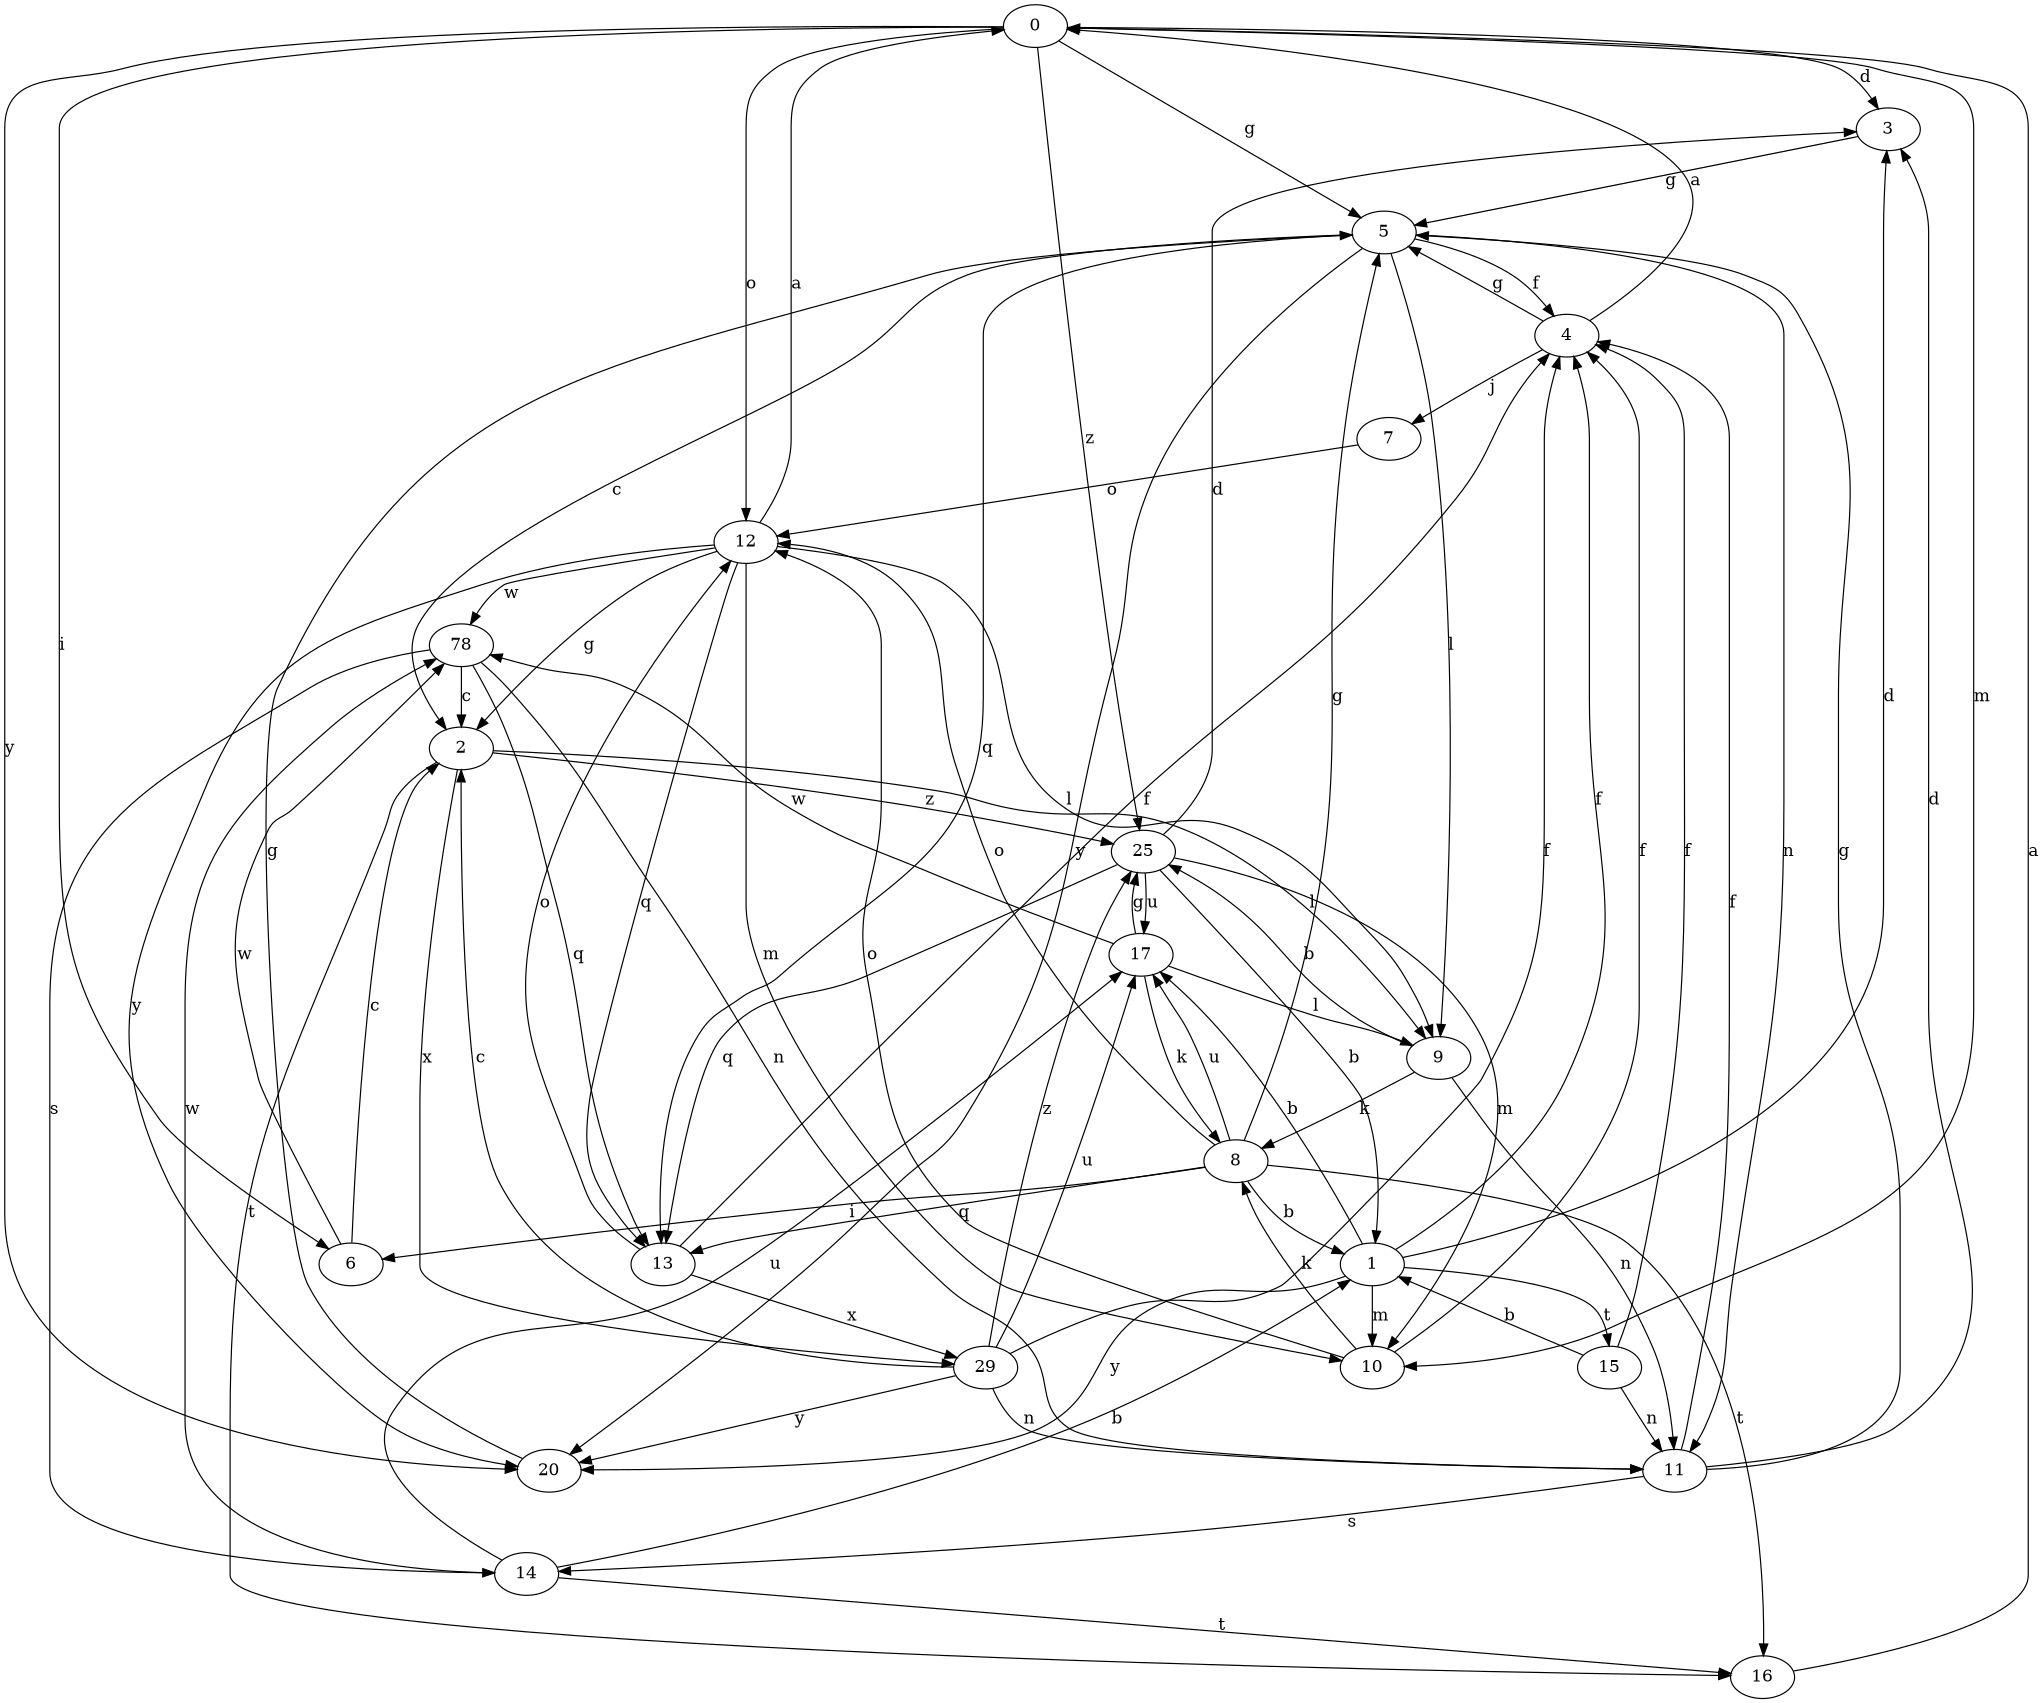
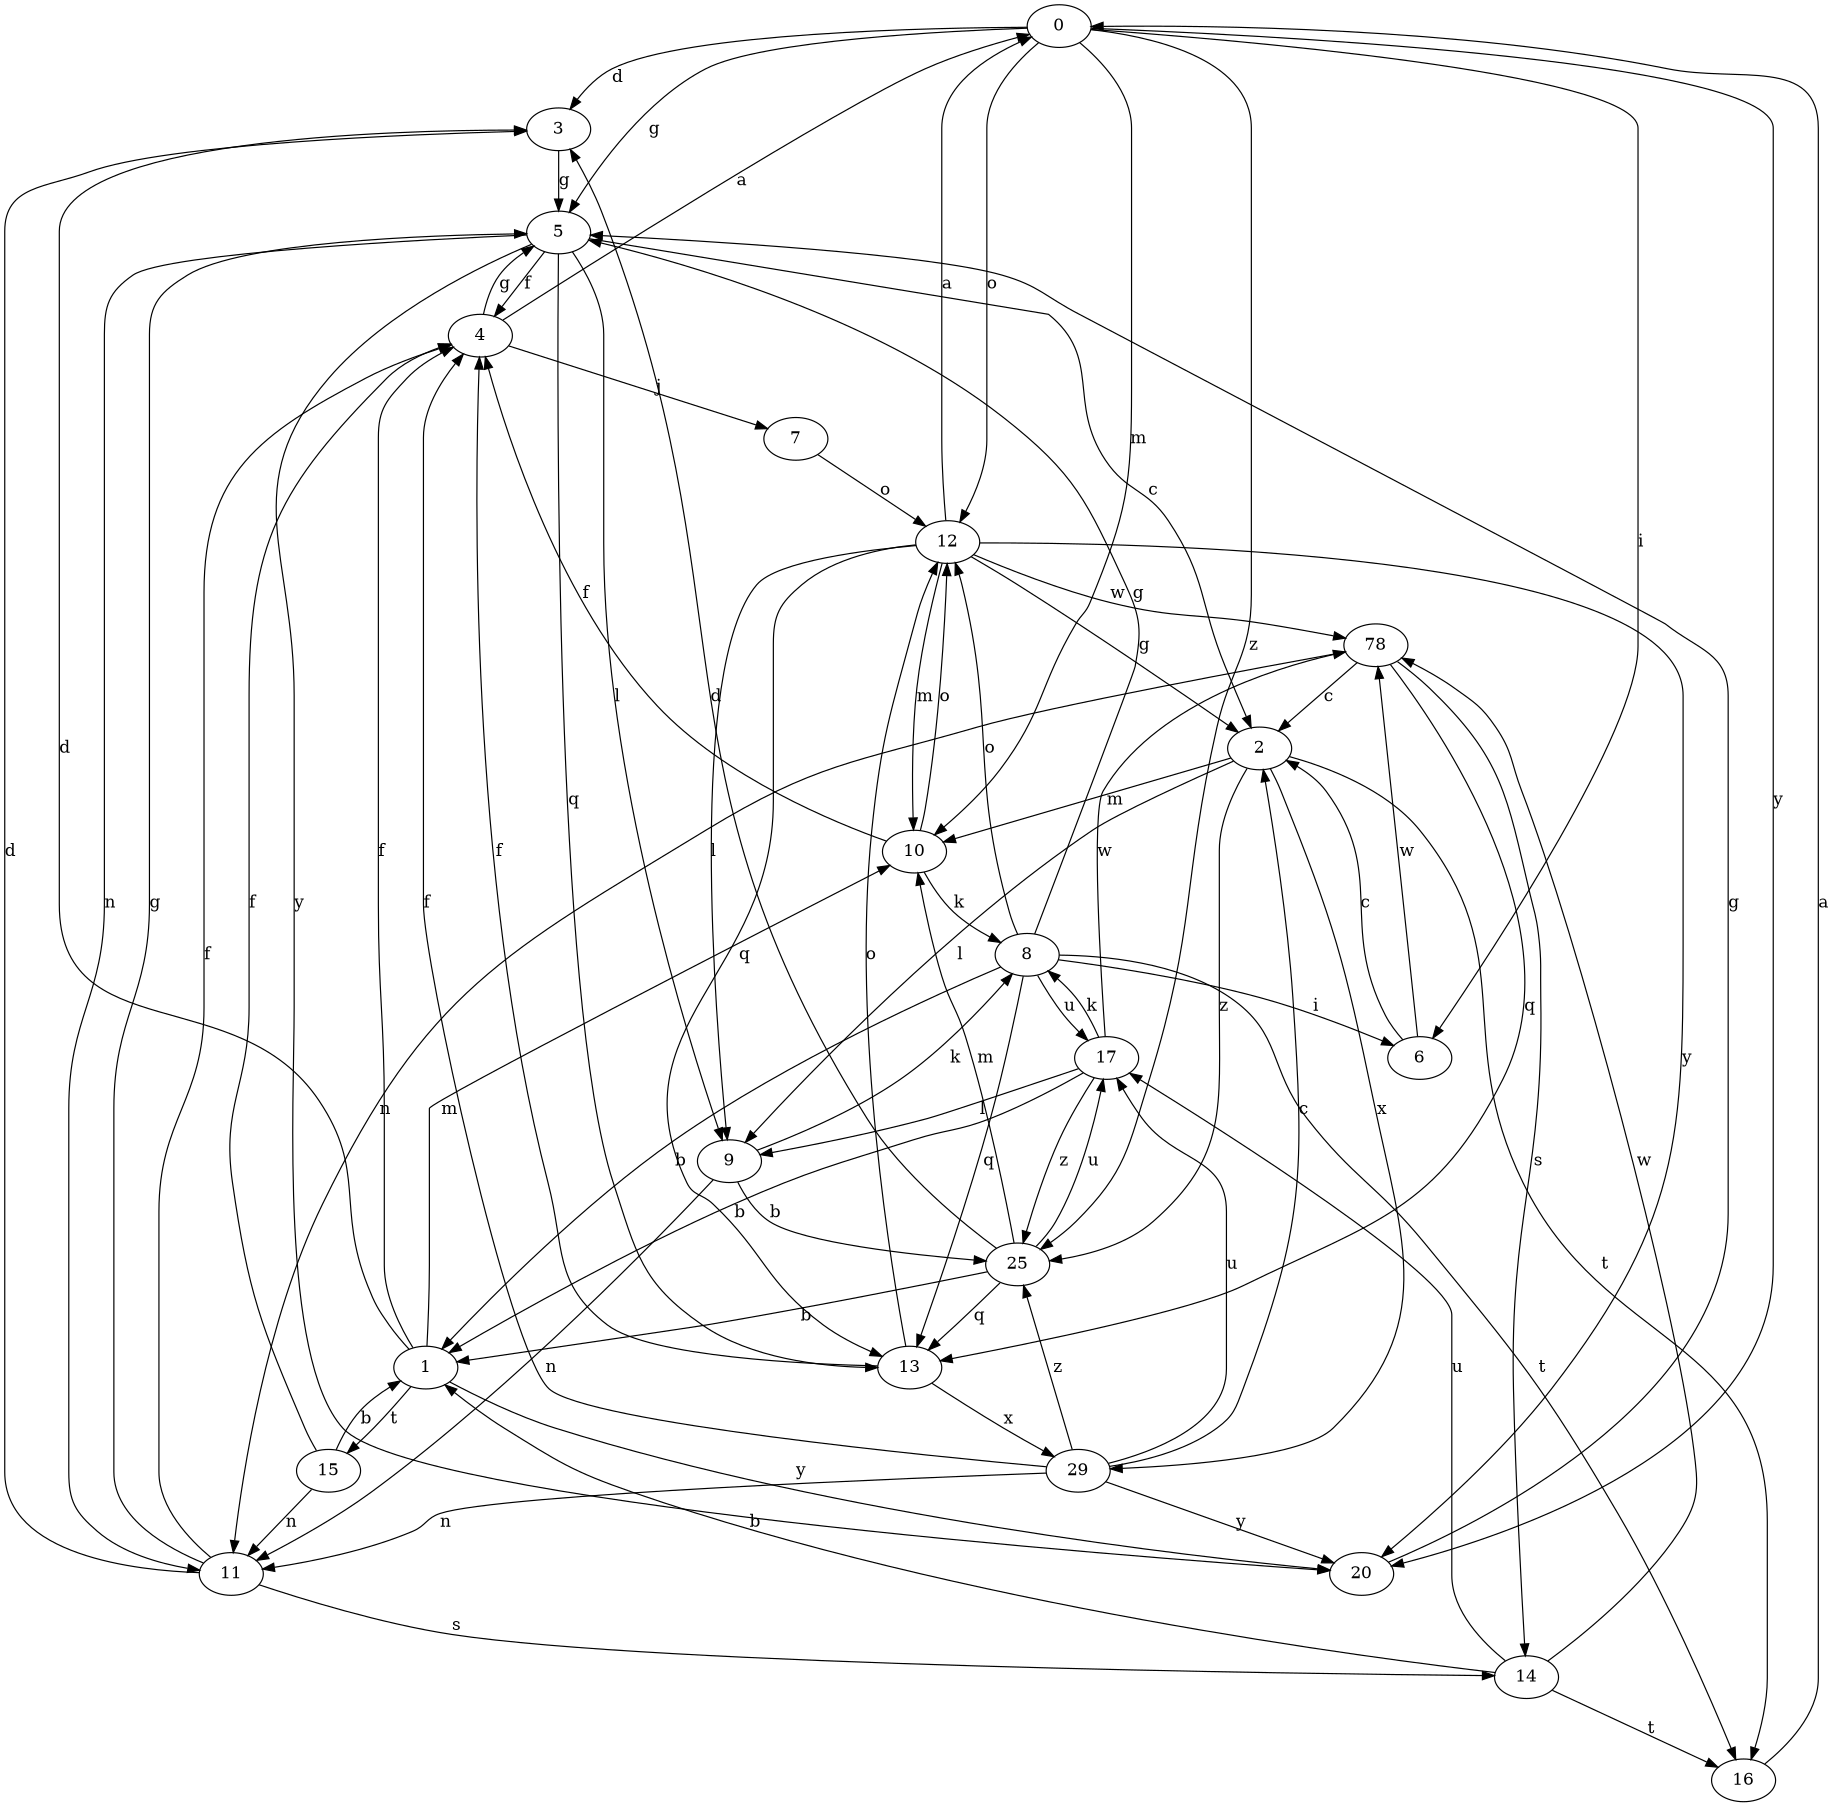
  strict digraph {
    0
    3
    5
    6
    10
    12
    20
    25
    4
    2
    9
    11
    13
    n14 [label=78]
    8
    1
    17
    15
    7
    16
    n21 [label=29]
    14
    0 -> 3 [label=d]
    0 -> 5 [label=g]
    0 -> 6 [label=i]
    0 -> 10 [label=m]
    0 -> 12 [label=o]
    0 -> 20 [label=y]
    0 -> 25 [label=z]
    3 -> 5 [label=g]
    5 -> 20 [label=y]
    5 -> 4 [label=f]
    5 -> 2 [label=c]
    5 -> 9 [label=l]
    5 -> 11 [label=n]
    5 -> 13 [label=q]
    6 -> 2 [label=c]
    6 -> n14 [label=w]
    10 -> 12 [label=o]
    10 -> 4 [label=f]
    10 -> 8 [label=k]
    12 -> 0 [label=a]
    12 -> 10 [label=m]
    12 -> 20 [label=y]
    12 -> 2 [label=g]
    12 -> 9 [label=l]
    12 -> 13 [label=q]
    12 -> n14 [label=w]
    20 -> 5 [label=g]
    25 -> 3 [label=d]
    25 -> 10 [label=m]
    25 -> 13 [label=q]
    25 -> 1 [label=b]
    25 -> 17 [label=u]
    4 -> 0 [label=a]
    4 -> 5 [label=g]
    4 -> 7 [label=j]
+   2 -> 10 [label=m]
    2 -> 25 [label=z]
    2 -> 9 [label=l]
    2 -> 16 [label=t]
    2 -> n21 [label=x]
    9 -> 25 [label=b]
    9 -> 11 [label=n]
    9 -> 8 [label=k]
    11 -> 3 [label=d]
    11 -> 5 [label=g]
    11 -> 4 [label=f]
    11 -> 14 [label=s]
    13 -> 12 [label=o]
    13 -> 4 [label=f]
    13 -> n21 [label=x]
    n14 -> 2 [label=c]
    n14 -> 11 [label=n]
    n14 -> 13 [label=q]
    n14 -> 14 [label=s]
    8 -> 5 [label=g]
    8 -> 6 [label=i]
    8 -> 12 [label=o]
    8 -> 13 [label=q]
    8 -> 1 [label=b]
    8 -> 17 [label=u]
    8 -> 16 [label=t]
    1 -> 3 [label=d]
    1 -> 10 [label=m]
    1 -> 20 [label=y]
    1 -> 4 [label=f]
    1 -> 15 [label=t]
-   17 -> 25 [label=g]
+   17 -> 25 [label=z]
    17 -> 9 [label=l]
    17 -> n14 [label=w]
    17 -> 8 [label=k]
-   1 -> 17 [label=b]
+   17 -> 1 [label=b]
    15 -> 4 [label=f]
    15 -> 11 [label=n]
    15 -> 1 [label=b]
    7 -> 12 [label=o]
    16 -> 0 [label=a]
    n21 -> 20 [label=y]
    n21 -> 25 [label=z]
    n21 -> 4 [label=f]
    n21 -> 2 [label=c]
    n21 -> 11 [label=n]
    n21 -> 17 [label=u]
    14 -> n14 [label=w]
    14 -> 1 [label=b]
    14 -> 17 [label=u]
    14 -> 16 [label=t]
  }
